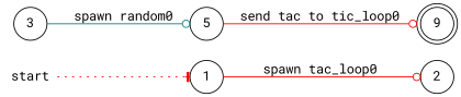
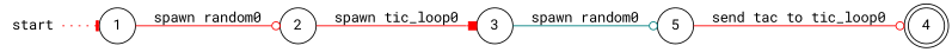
  digraph {
    fontname="Roboto Mono"
    rankdir=LR
    node [fontname="Roboto Mono" shape=circle]
    edge [arrowhead=odot color=red fontname="Roboto Mono" style=solid]
    n1 [label=start shape=plaintext]
    n2 [label=1]
    n3 [label=2]
    n4 [label=5]
-   n5 [label=9 shape=doublecircle]
+   n5 [label=4 shape=doublecircle]
    n6 [label=3]
    n1 -> n2 [arrowhead=tee style=dotted]
-   n2 -> n3 [label="spawn tac_loop0"]
+   n2 -> n3 [label="spawn random0"]
+   n3 -> n6 [arrowhead=box label="spawn tic_loop0"]
    n4 -> n5 [label="send tac to tic_loop0"]
    n6 -> n4 [color=teal label="spawn random0"]
  }
